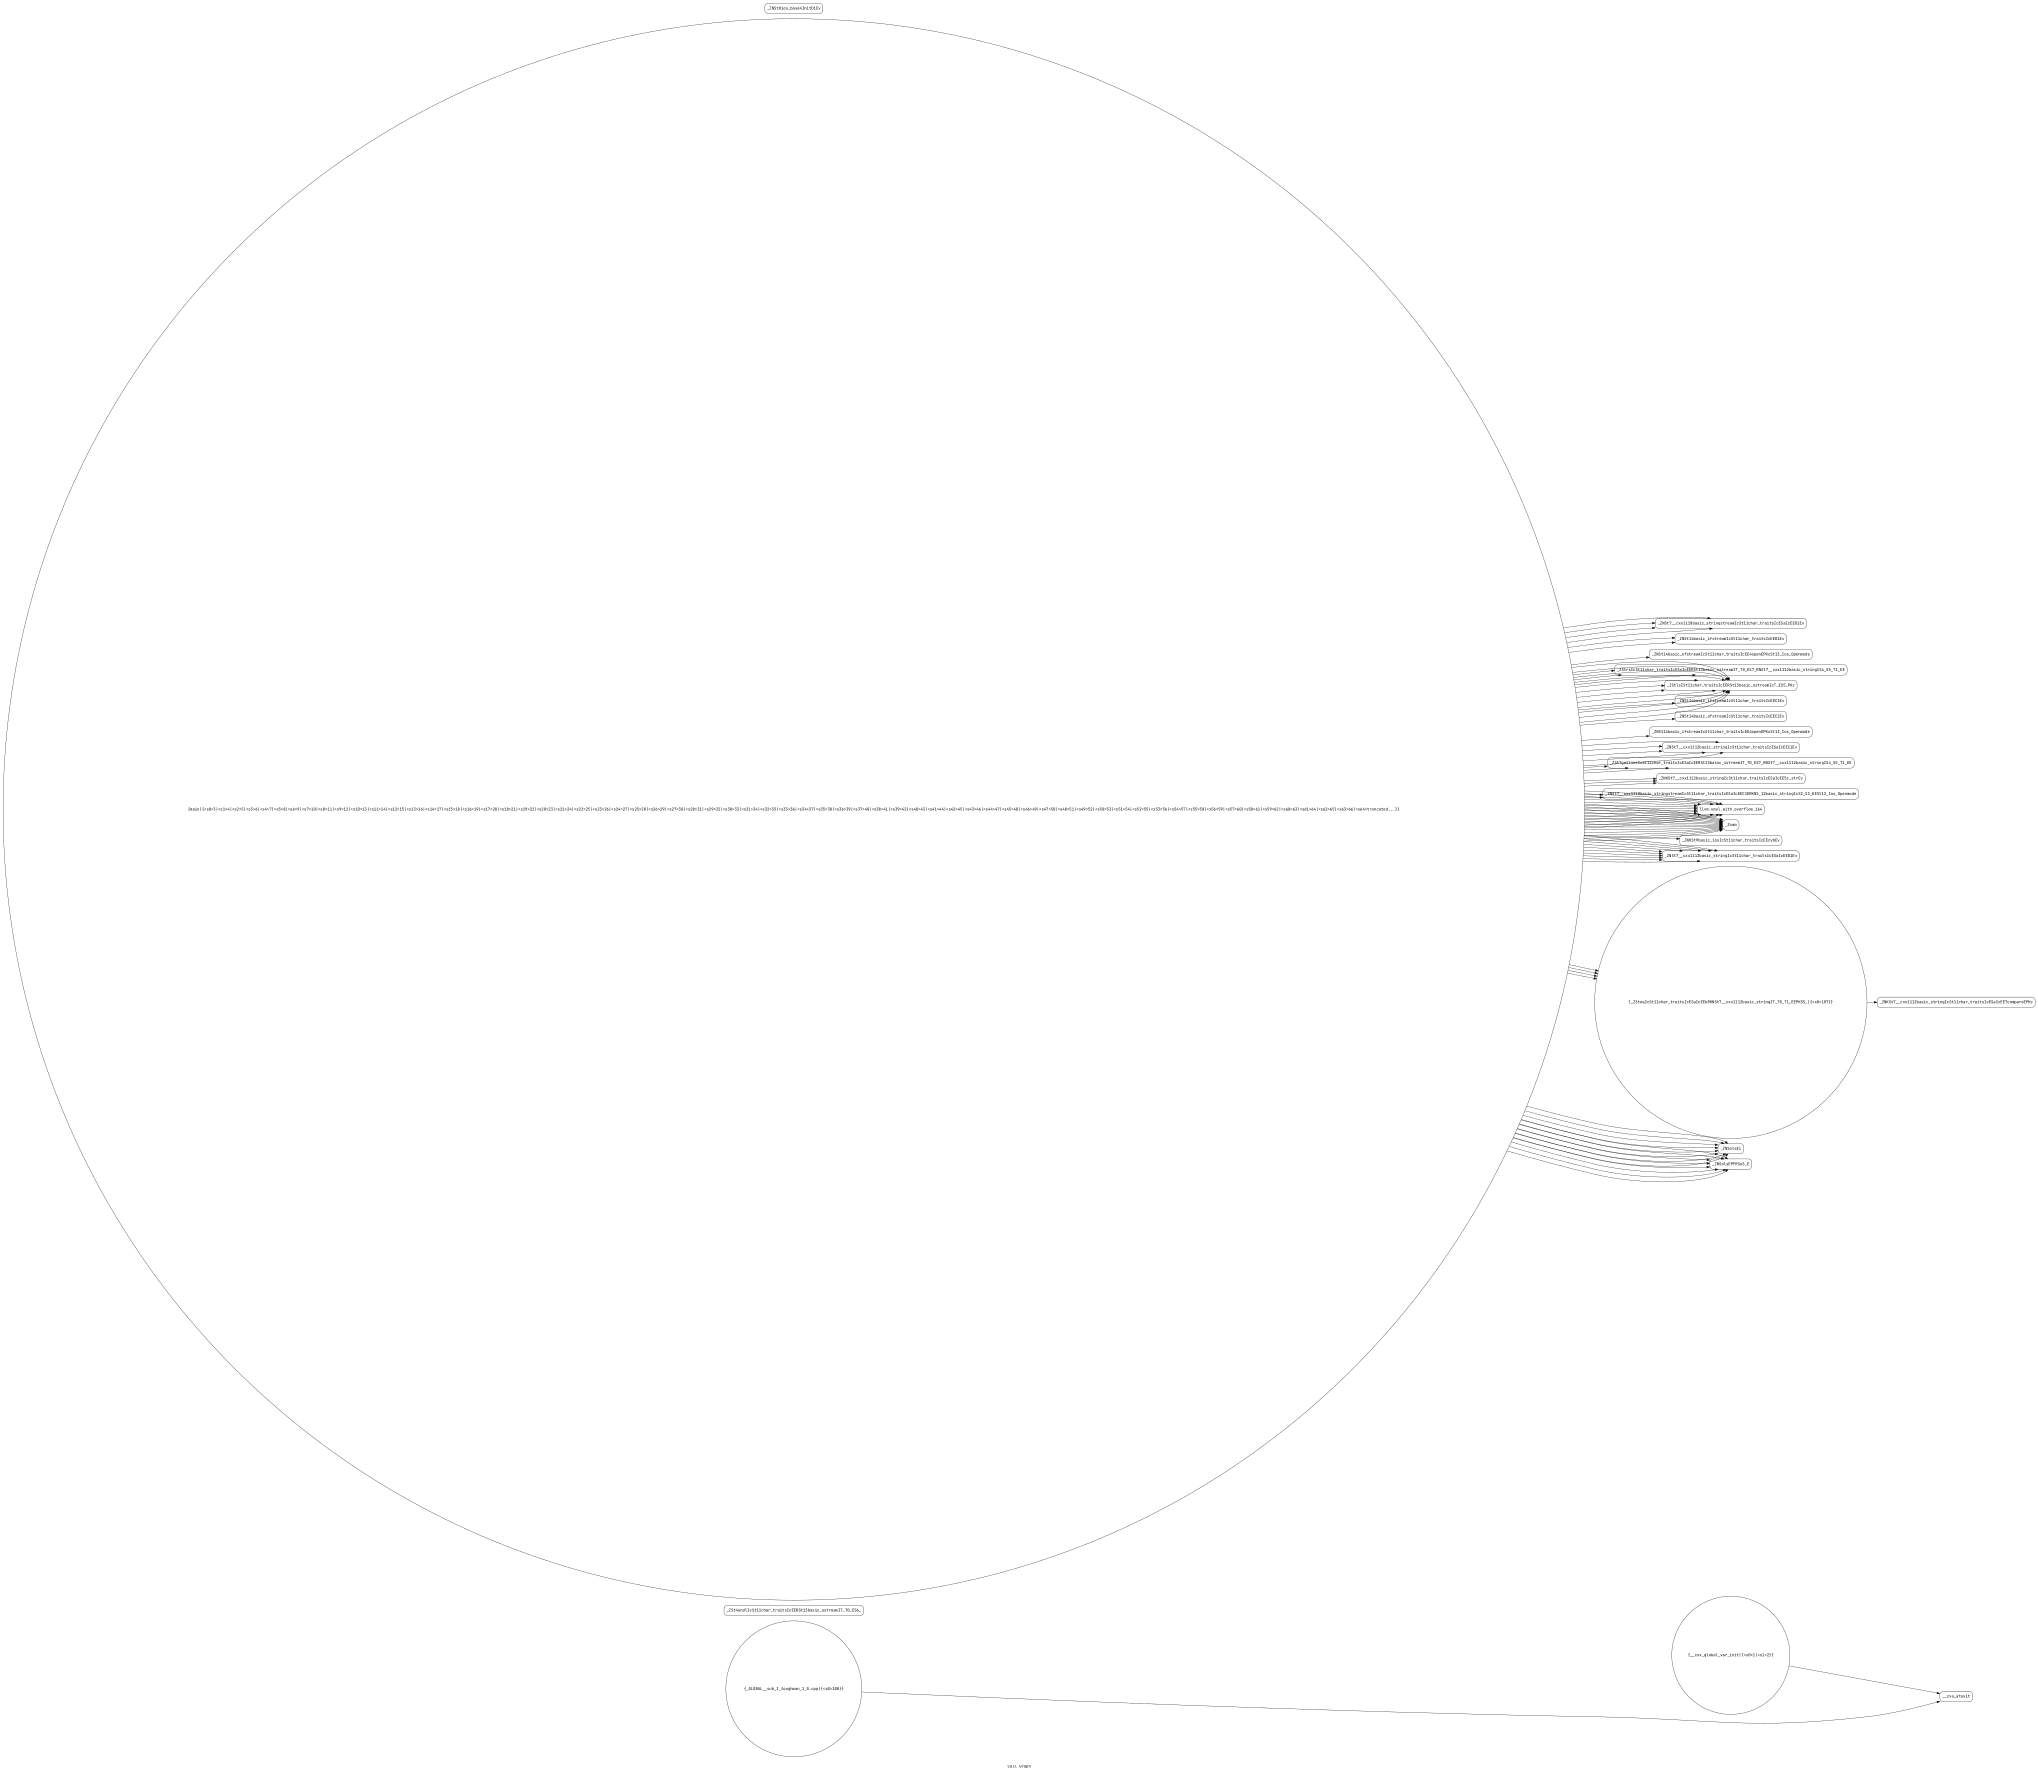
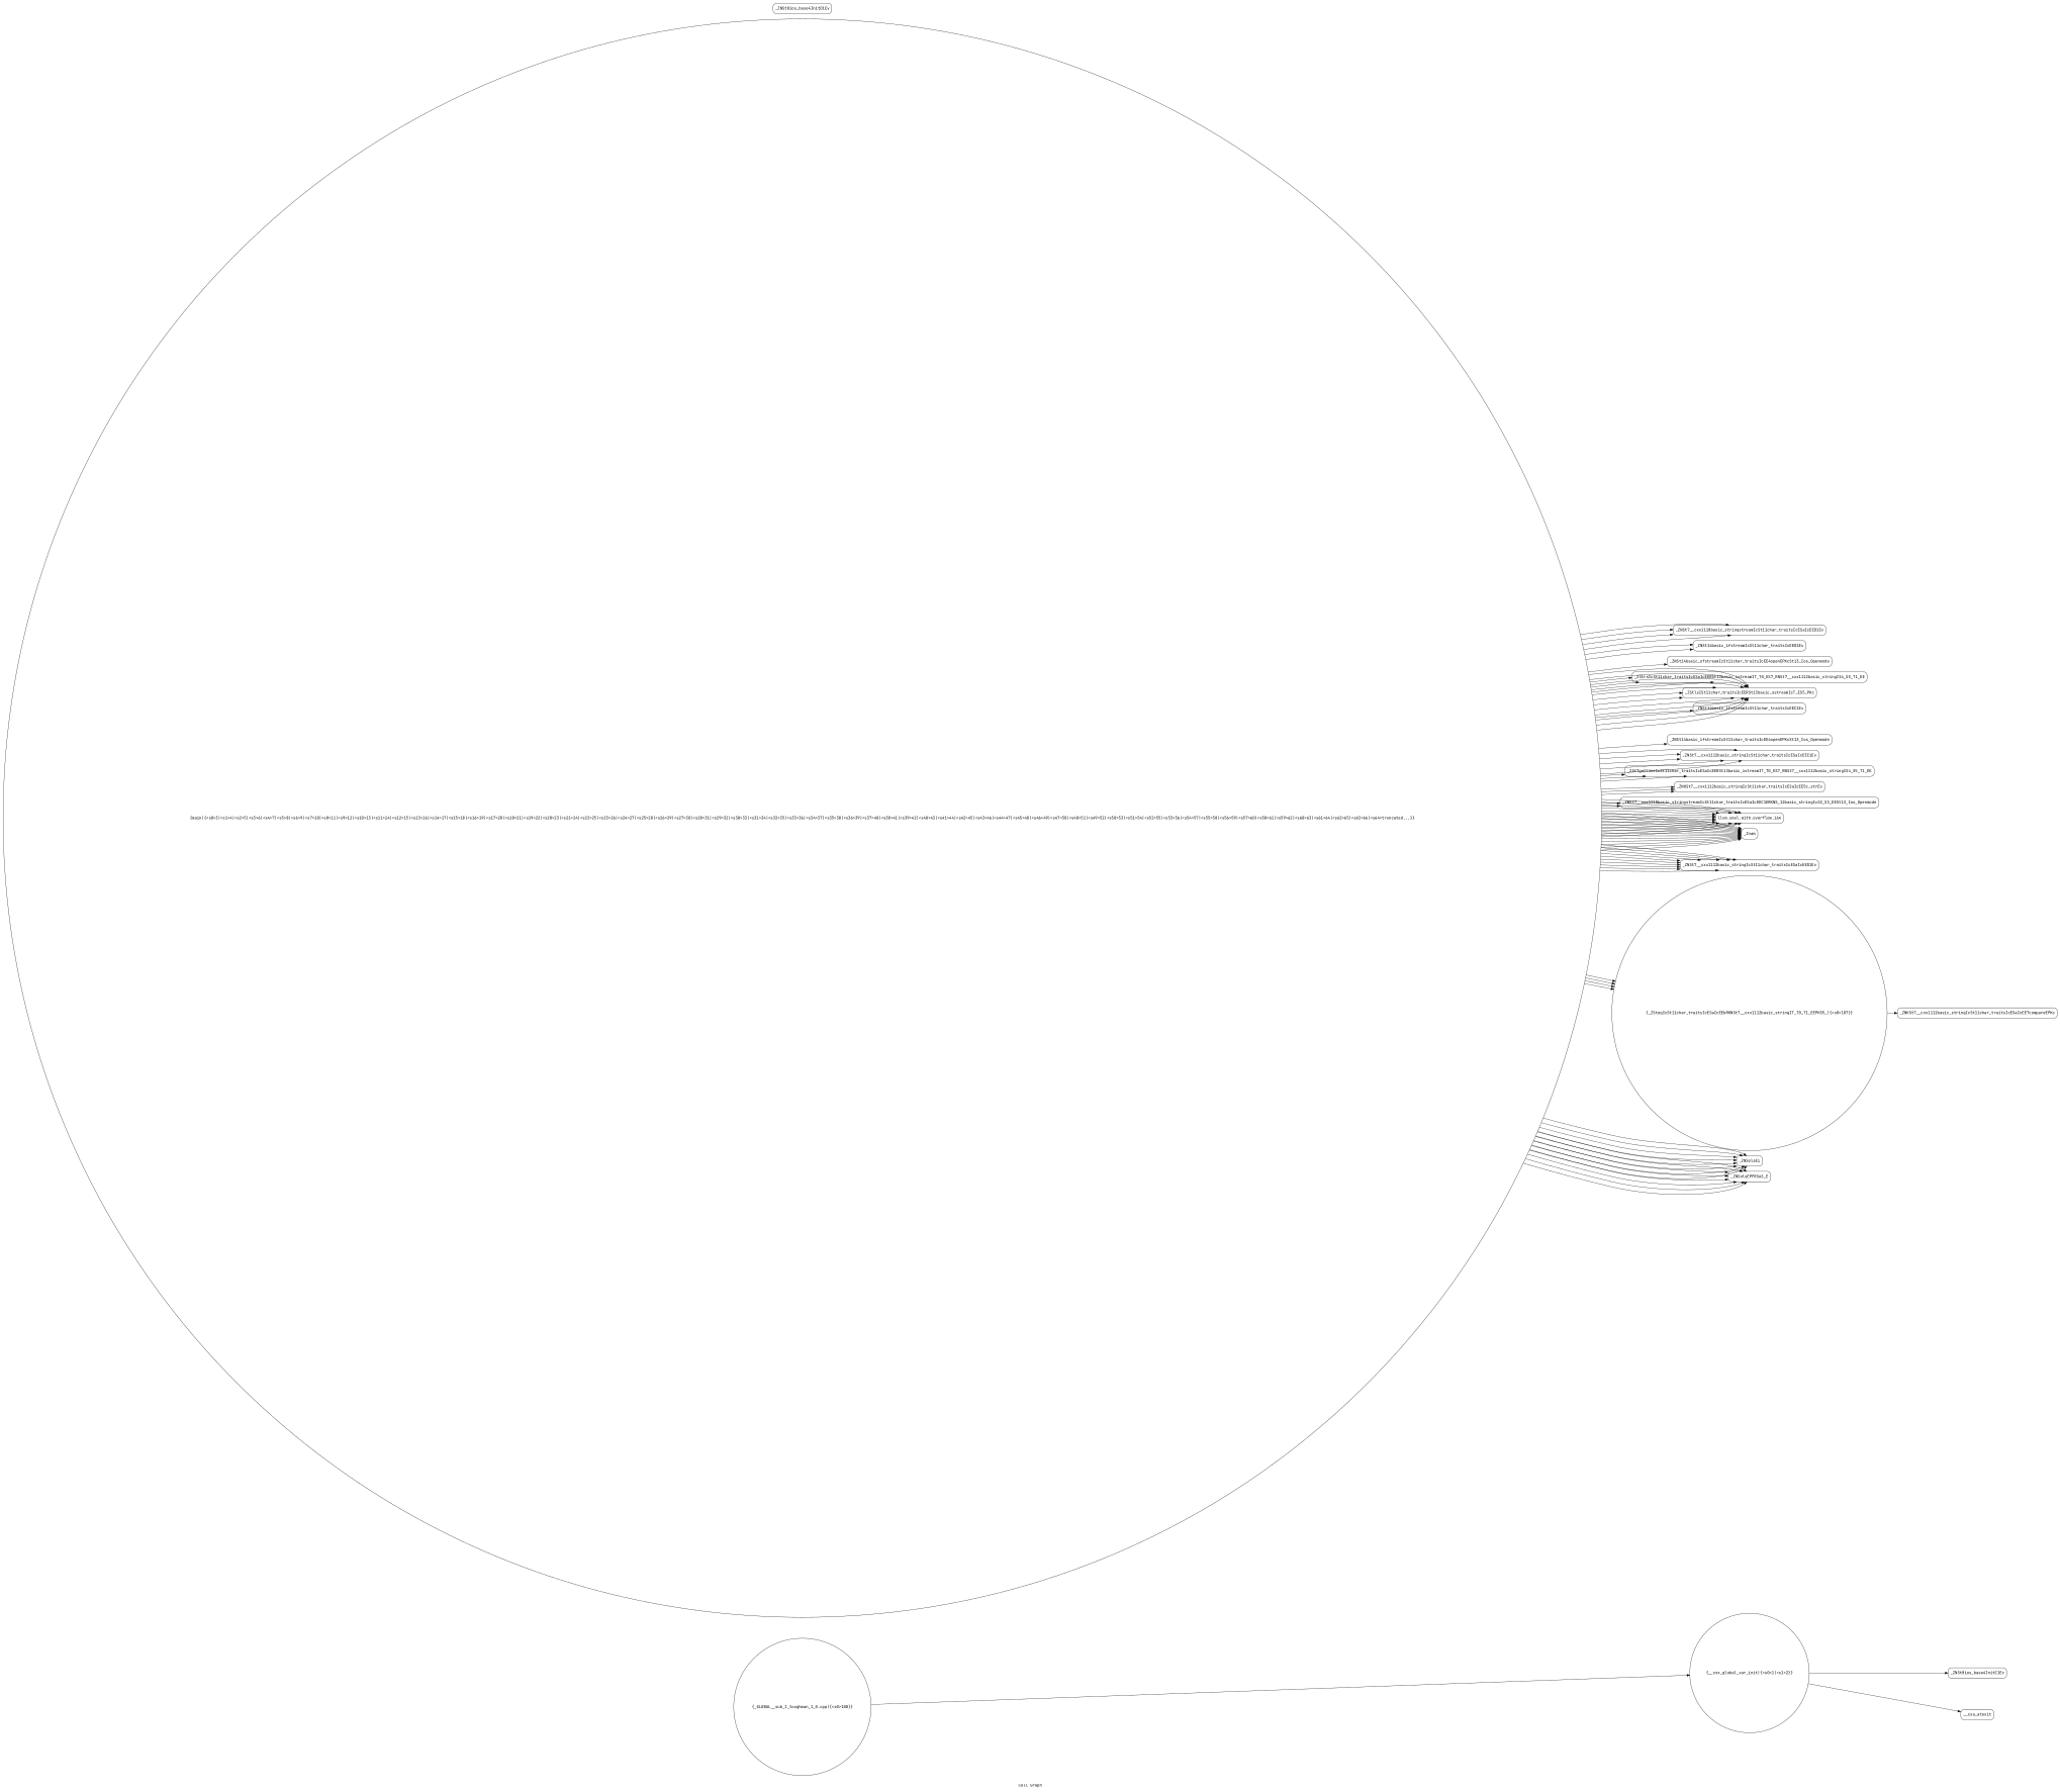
  digraph {
    fontname="JetBrains Mono"
    label="Call Graph"
    rankdir=LR
    node [fontname="JetBrains Mono" shape=Mrecord]
    edge [color=black fontname="JetBrains Mono" tailport=s64]
    n1 [label="{__cxx_global_var_init|{<s0>1|<s1>2}}" shape=circle]
+   n2 [label="{_ZNSt8ios_base4InitC1Ev}"]
    n3 [label="{__cxa_atexit}"]
-   n4 [label="{_ZSt4endlIcSt11char_traitsIcEERSt13basic_ostreamIT_T0_ES6_}"]
    n5 [label="{_ZNSt7__cxx1118basic_stringstreamIcSt11char_traitsIcESaIcEED1Ev}"]
    n6 [label="{_ZNSt8ios_base4InitD1Ev}"]
    n7 [label="{_ZNSt14basic_ifstreamIcSt11char_traitsIcEED1Ev}"]
    n8 [label="{_ZNSt14basic_ofstreamIcSt11char_traitsIcEE4openEPKcSt13_Ios_Openmode}"]
    n9 [label="{_ZStrsIcSt11char_traitsIcESaIcEERSt13basic_istreamIT_T0_ES7_RNSt7__cxx1112basic_stringIS4_S5_T1_EE}"]
    n10 [label="{_ZStlsISt11char_traitsIcEERSt13basic_ostreamIcT_ES5_PKc}"]
    n11 [label="{main|{<s0>3|<s1>4|<s2>5|<s3>6|<s4>7|<s5>8|<s6>9|<s7>10|<s8>11|<s9>12|<s10>13|<s11>14|<s12>15|<s13>16|<s14>17|<s15>18|<s16>19|<s17>20|<s18>21|<s19>22|<s20>23|<s21>24|<s22>25|<s23>26|<s24>27|<s25>28|<s26>29|<s27>30|<s28>31|<s29>32|<s30>33|<s31>34|<s32>35|<s33>36|<s34>37|<s35>38|<s36>39|<s37>40|<s38>41|<s39>42|<s40>43|<s41>44|<s42>45|<s43>46|<s44>47|<s45>48|<s46>49|<s47>50|<s48>51|<s49>52|<s50>53|<s51>54|<s52>55|<s53>56|<s54>57|<s55>58|<s56>59|<s57>60|<s58>61|<s59>62|<s60>63|<s61>64|<s62>65|<s63>66|<s64>truncated...}}" shape=circle]
    n12 [label="{_ZNSt14basic_ifstreamIcSt11char_traitsIcEEC1Ev}"]
-   n13 [label="{_ZNSt14basic_ofstreamIcSt11char_traitsIcEEC1Ev}"]
    n14 [label="{_ZNSt14basic_ifstreamIcSt11char_traitsIcEE4openEPKcSt13_Ios_Openmode}"]
    n15 [label="{_ZNSt7__cxx1112basic_stringIcSt11char_traitsIcESaIcEEC1Ev}"]
    n16 [label="{_ZSt7getlineIcSt11char_traitsIcESaIcEERSt13basic_istreamIT_T0_ES7_RNSt7__cxx1112basic_stringIS4_S5_T1_EE}"]
    n17 [label="{_ZNKSt7__cxx1112basic_stringIcSt11char_traitsIcESaIcEE5c_strEv}"]
    n18 [label="{_ZNSt7__cxx1118basic_stringstreamIcSt11char_traitsIcESaIcEEC1ERKNS_12basic_stringIcS2_S3_EESt13_Ios_Openmode}"]
    n19 [label="{llvm.umul.with.overflow.i64}"]
    n20 [label="{_Znam}"]
-   n21 [label="{_ZNKSt9basic_iosIcSt11char_traitsIcEEcvbEv}"]
    n22 [label="{_ZNSt7__cxx1112basic_stringIcSt11char_traitsIcESaIcEED1Ev}"]
    n23 [label="{_ZSteqIcSt11char_traitsIcESaIcEEbRKNSt7__cxx1112basic_stringIT_T0_T1_EEPKS5_|{<s0>107}}" shape=circle]
    n24 [label="{_ZNSolsEi}"]
    n25 [label="{_ZNSolsEPFRSoS_E}"]
    n26 [label="{_ZNKSt7__cxx1112basic_stringIcSt11char_traitsIcESaIcEE7compareEPKc}"]
    n27 [label="{_GLOBAL__sub_I_toughman_1_0.cpp|{<s0>108}}" shape=circle]
+   n1 -> n2 [tailport=s0]
    n1 -> n3 [tailport=s1]
    n11 -> n5 [tailport=s31]
    n11 -> n5 [tailport=s33]
    n11 -> n5
    n11 -> n5
    n11 -> n7
    n11 -> n7
    n11 -> n8 [tailport=s3]
    n11 -> n9 [tailport=s13]
    n11 -> n9 [tailport=s16]
    n11 -> n9 [tailport=s26]
    n11 -> n10 [tailport=s43]
    n11 -> n10 [tailport=s45]
    n11 -> n10 [tailport=s48]
    n11 -> n10 [tailport=s57]
    n11 -> n10 [tailport=s59]
    n11 -> n10 [tailport=s62]
    n11 -> n10
    n11 -> n10
    n11 -> n10
    n11 -> n10
    n11 -> n10
    n11 -> n10
    n11 -> n12 [tailport=s0]
-   n11 -> n13 [tailport=s1]
    n11 -> n14 [tailport=s2]
    n11 -> n15 [tailport=s4]
    n11 -> n15 [tailport=s8]
    n11 -> n15 [tailport=s12]
    n11 -> n15 [tailport=s21]
    n11 -> n15 [tailport=s25]
    n11 -> n16 [tailport=s5]
    n11 -> n16 [tailport=s9]
    n11 -> n16 [tailport=s22]
    n11 -> n17 [tailport=s6]
    n11 -> n17 [tailport=s14]
    n11 -> n17 [tailport=s28]
    n11 -> n18 [tailport=s11]
    n11 -> n18 [tailport=s24]
    n11 -> n19 [tailport=s17]
    n11 -> n19 [tailport=s19]
    n11 -> n19 [tailport=s37]
    n11 -> n19 [tailport=s39]
    n11 -> n19 [tailport=s41]
    n11 -> n19 [tailport=s51]
    n11 -> n19 [tailport=s53]
    n11 -> n19 [tailport=s55]
    n11 -> n19
    n11 -> n19
    n11 -> n19
    n11 -> n19
    n11 -> n19
    n11 -> n19
    n11 -> n20 [tailport=s18]
    n11 -> n20 [tailport=s20]
    n11 -> n20 [tailport=s38]
    n11 -> n20 [tailport=s40]
    n11 -> n20 [tailport=s42]
    n11 -> n20 [tailport=s52]
    n11 -> n20 [tailport=s54]
    n11 -> n20 [tailport=s56]
    n11 -> n20
    n11 -> n20
    n11 -> n20
    n11 -> n20
    n11 -> n20
    n11 -> n20
-   n11 -> n21 [tailport=s27]
    n11 -> n22 [tailport=s30]
    n11 -> n22 [tailport=s32]
    n11 -> n22 [tailport=s34]
    n11 -> n22 [tailport=s35]
    n11 -> n22
    n11 -> n22
    n11 -> n22
    n11 -> n22
    n11 -> n22
    n11 -> n22
    n11 -> n23 [tailport=s36]
    n11 -> n23 [tailport=s50]
    n11 -> n23
    n11 -> n23
    n11 -> n24 [tailport=s44]
    n11 -> n24 [tailport=s47]
    n11 -> n24 [tailport=s58]
    n11 -> n24 [tailport=s61]
    n11 -> n24
    n11 -> n24
    n11 -> n24
    n11 -> n24
    n11 -> n25 [tailport=s46]
    n11 -> n25 [tailport=s49]
    n11 -> n25 [tailport=s60]
    n11 -> n25 [tailport=s63]
    n11 -> n25
    n11 -> n25
    n11 -> n25
    n11 -> n25
    n23 -> n26 [tailport=s0]
-   n27 -> n3 [tailport=s0]
+   n27 -> n1 [tailport=s0]
  }
